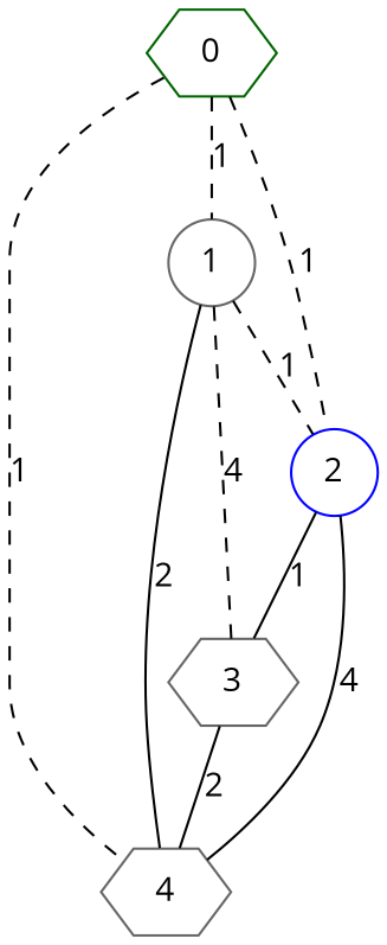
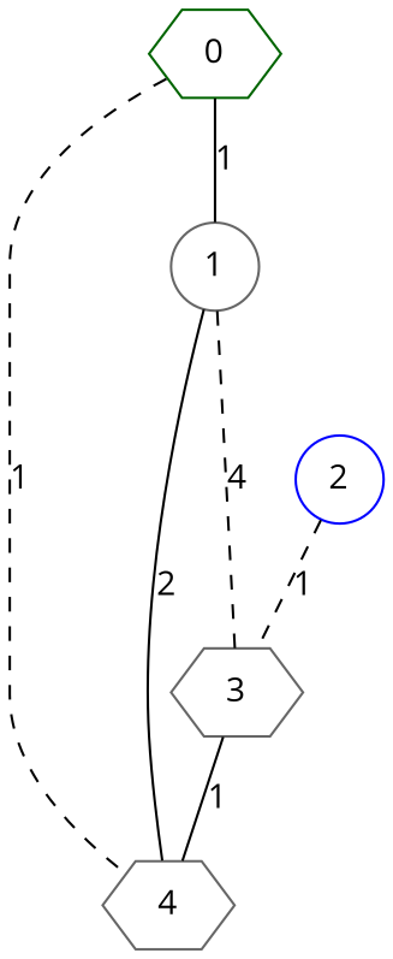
  graph {
    fontname="Open Sans"
    node [color=gray40 fontname="Open Sans" shape=hexagon]
    edge [fontname="Open Sans" style=dashed]
    0 [color=darkgreen]
    1 [shape=circle]
    2 [color=blue shape=circle]
    4
    3
-   0 -- 1 [label=1]
-   0 -- 2 [label=1]
+   0 -- 1 [label=1 style=solid]
    0 -- 4 [label=1]
-   1 -- 2 [label=1]
    1 -- 4 [label=2 style=solid]
    1 -- 3 [label=4]
-   2 -- 4 [label=4 style=solid]
-   2 -- 3 [label=1 style=solid]
-   3 -- 4 [label=2 style=solid]
+   2 -- 3 [label=1]
+   3 -- 4 [label=1 style=solid]
  }
